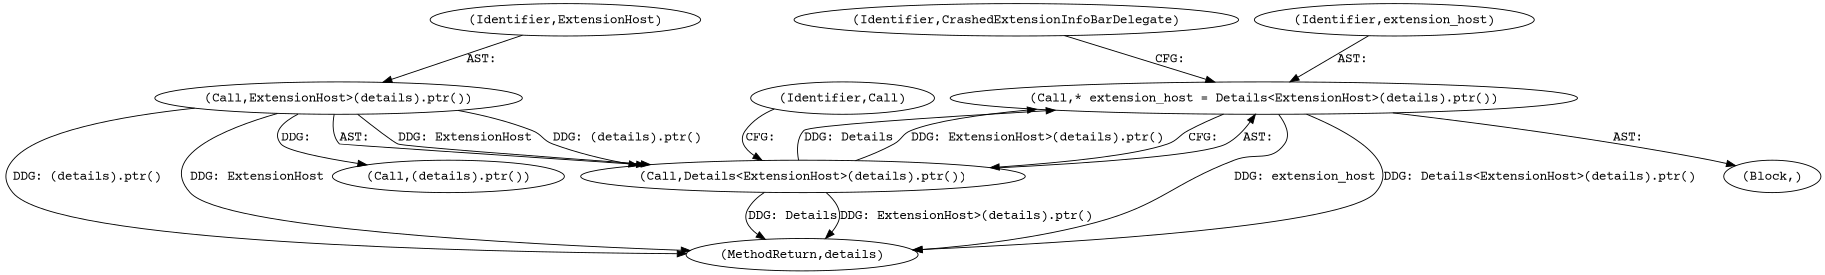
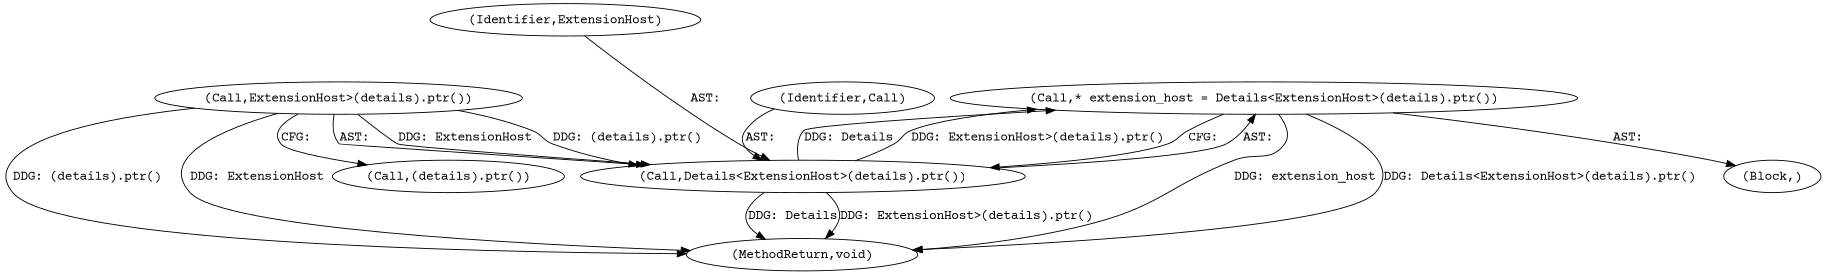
  digraph {
    fontname="Courier Prime"
    node [fontname="Courier Prime"]
    edge [fontname="Courier Prime"]
    n1 [label="(Call,* extension_host = Details<ExtensionHost>(details).ptr())"]
    n2 [label="(Call,Details<ExtensionHost>(details).ptr())"]
-   n3 [label="(MethodReturn,details)"]
+   n3 [label="(MethodReturn,void)"]
    n4 [label="(Block,)"]
    n5 [label="(Call,ExtensionHost>(details).ptr())"]
    n6 [label="(Call,(details).ptr())"]
-   n7 [label="(Identifier,CrashedExtensionInfoBarDelegate)"]
    n8 [label="(Identifier,ExtensionHost)"]
    n9 [label="(Identifier,Call)"]
-   n10 [label="(Identifier,extension_host)"]
    n1 -> n2 [label="CFG: "]
    n1 -> n3 [label="DDG: extension_host"]
    n1 -> n3 [label="DDG: Details<ExtensionHost>(details).ptr()"]
    n1 -> n4 [label="AST: "]
    n2 -> n1 [label="AST: "]
    n2 -> n1 [label="DDG: Details"]
    n2 -> n1 [label="DDG: ExtensionHost>(details).ptr()"]
    n2 -> n3 [label="DDG: Details"]
    n2 -> n3 [label="DDG: ExtensionHost>(details).ptr()"]
    n5 -> n2 [label="AST: "]
    n5 -> n2 [label="DDG: ExtensionHost"]
    n5 -> n2 [label="DDG: (details).ptr()"]
    n5 -> n3 [label="DDG: (details).ptr()"]
    n5 -> n3 [label="DDG: ExtensionHost"]
-   n5 -> n6 [label="DDG: "]
-   n7 -> n1 [label="CFG: "]
-   n8 -> n5 [label="AST: "]
-   n9 -> n2 [label="CFG: "]
-   n10 -> n1 [label="AST: "]
+   n5 -> n6 [label="CFG: "]
+   n8 -> n2 [label="AST: "]
+   n9 -> n2 [label="AST: "]
  }
